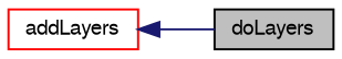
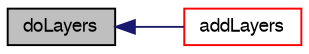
  digraph {
    rankdir=LR
    node [fontname=FreeSans fontsize=10 shape=record]
    n1 [color=black fillcolor=grey75 fontcolor=black height=0.2 label=doLayers style=filled width=0.4]
    n2 [color=red height=0.2 label=addLayers width=0.4]
-   n2 -> n1 [color=midnightblue dir=back fontname=FreeSans fontsize=10 labelfontname=FreeSans labelfontsize=10 style=solid]
+   n1 -> n2 [color=midnightblue dir=back fontname=FreeSans fontsize=10 labelfontname=FreeSans labelfontsize=10 style=solid]
  }
